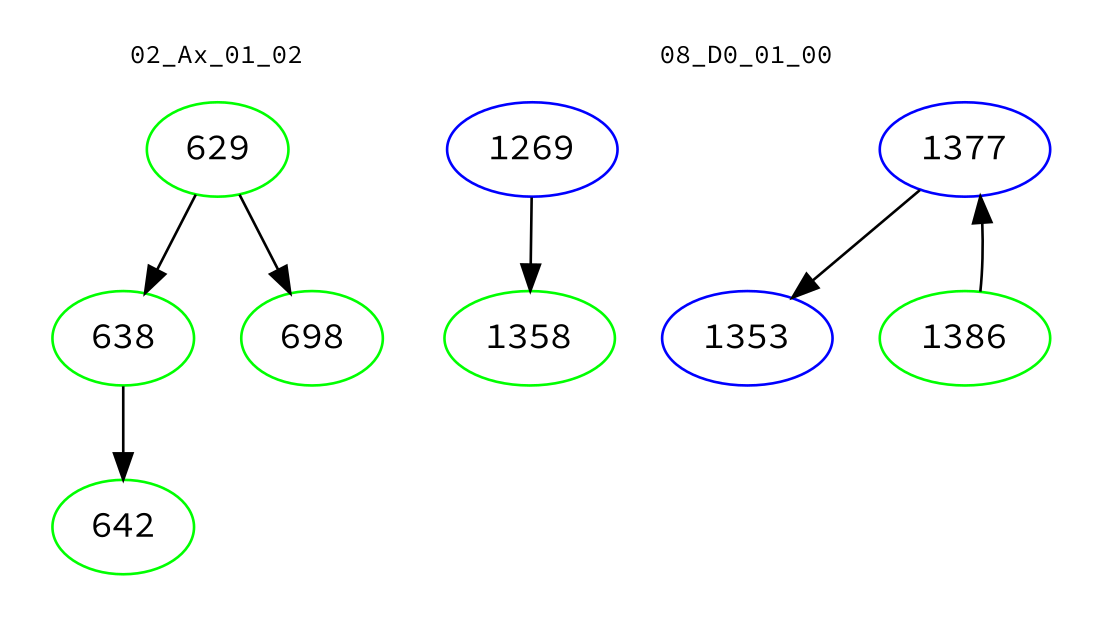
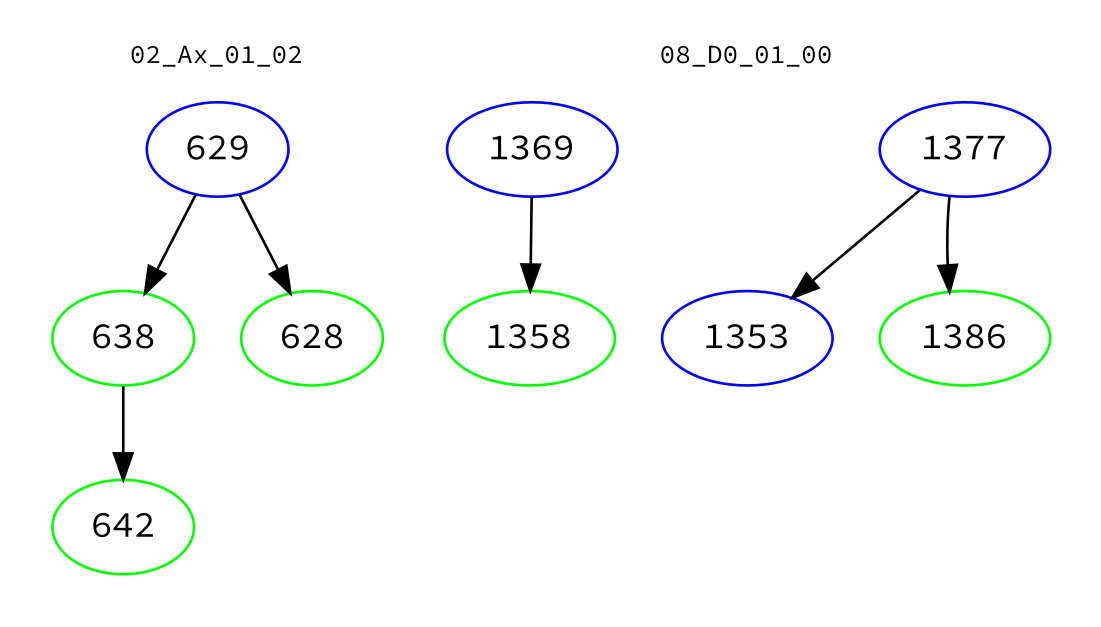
  digraph {
    fontname="Source Code Pro"
    node [color=green fontname="Source Code Pro"]
    edge [color=black fontname="Source Code Pro"]
-   n1 [label=629]
+   n1 [color=blue label=629]
    n2 [label=638]
-   n3 [label=698]
+   n3 [label=628]
    n4 [label=642]
    n5 [color=blue label=1377]
    n6 [color=blue label=1353]
    n7 [label=1386]
-   n8 [color=blue label=1269]
+   n8 [color=blue label=1369]
    n9 [label=1358]
    subgraph cluster_1 {
      color=white
      fontsize=10
      label="02_Ax_01_02"
      n1
      n2
      n3
      n4
    }
    subgraph cluster_2 {
      color=white
      fontsize=10
      label="08_D0_01_00"
      n5
      n6
      n7
      n8
      n9
    }
    n1 -> n2
    n1 -> n3
    n2 -> n4
    n5 -> n6
-   n7 -> n5
+   n5 -> n7
    n8 -> n9
  }
